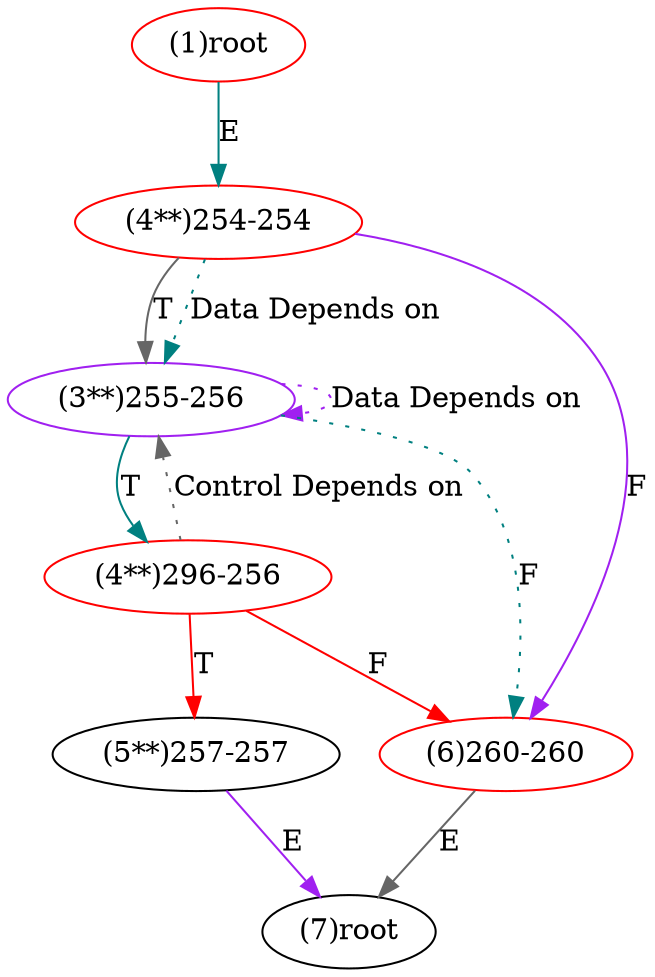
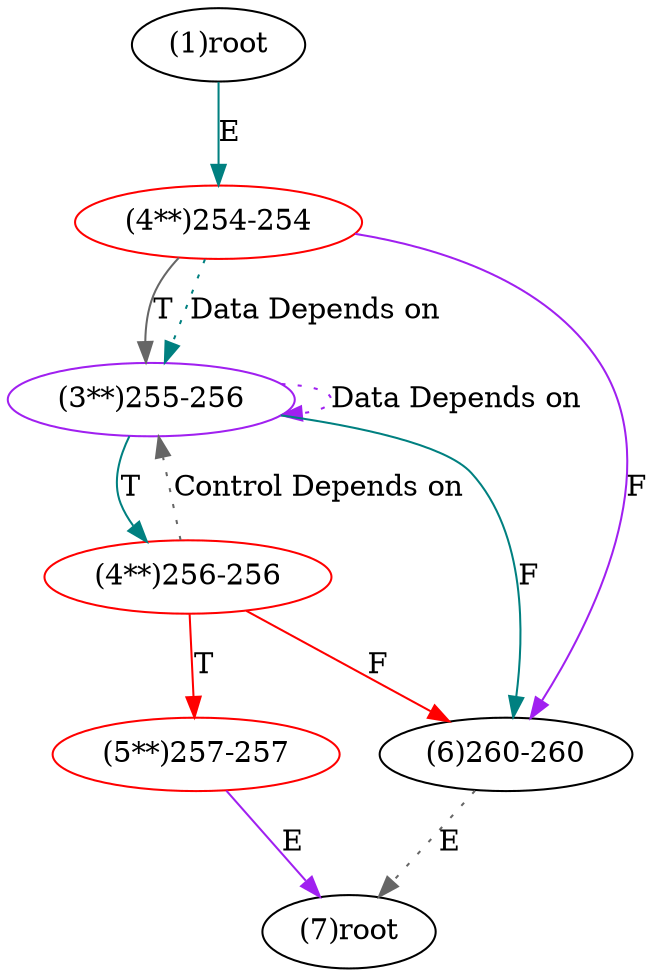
  digraph {
    edge [color=teal]
-   n1 [label="(1)root" color=red]
+   n1 [label="(1)root"]
    n2 [color=red label="(4**)254-254"]
    n3 [color=purple label="(3**)255-256"]
-   n4 [label="(6)260-260" color=red]
-   n5 [color=red label="(4**)296-256"]
+   n4 [label="(6)260-260"]
+   n5 [color=red label="(4**)256-256"]
    n6 [label="(7)root"]
-   n7 [label="(5**)257-257"]
+   n7 [label="(5**)257-257" color=red]
    n1 -> n2 [label=E]
    n2 -> n3 [color=gray40 label=T]
    n2 -> n3 [label="Data Depends on" style=dotted]
    n2 -> n4 [color=purple label=F]
    n3 -> n3 [color=purple label="Data Depends on" style=dotted]
-   n3 -> n4 [label=F style=dotted]
+   n3 -> n4 [label=F]
    n3 -> n5 [label=T]
-   n4 -> n6 [color=gray40 label=E]
+   n4 -> n6 [color=gray40 label=E style=dotted]
    n5 -> n3 [color=gray40 label="Control Depends on" style=dotted]
    n5 -> n4 [color=red label=F]
    n5 -> n7 [color=red label=T]
    n7 -> n6 [color=purple label=E]
  }
